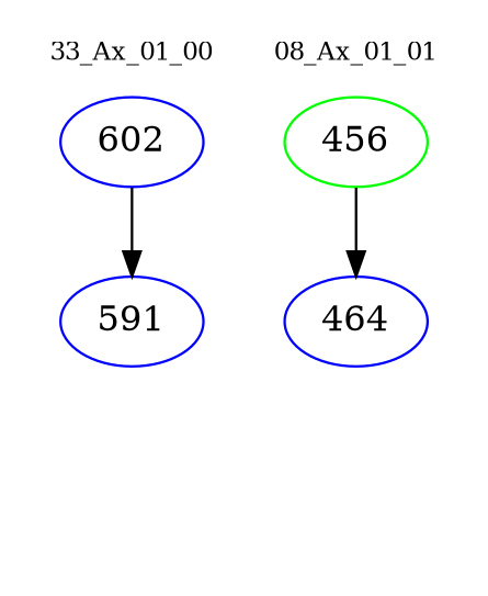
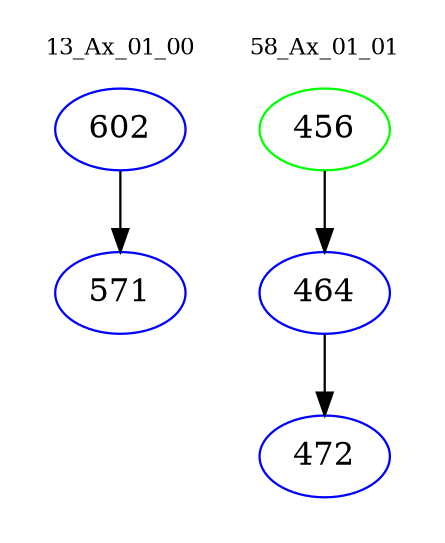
  digraph {
    node [color=blue]
    edge [color=black]
    n1 [label=602]
-   n2 [label=591]
+   n2 [label=571]
    n3 [label=464]
    n4 [color=green label=456]
+   n5 [label=472]
    subgraph cluster_1 {
      color=white
      fontsize=10
-     label="33_Ax_01_00"
+     label="13_Ax_01_00"
      n1
      n2
    }
    subgraph cluster_2 {
      color=white
      fontsize=10
-     label="08_Ax_01_01"
+     label="58_Ax_01_01"
      n3
      n4
+     n5
    }
    n1 -> n2
+   n3 -> n5
    n4 -> n3
  }
